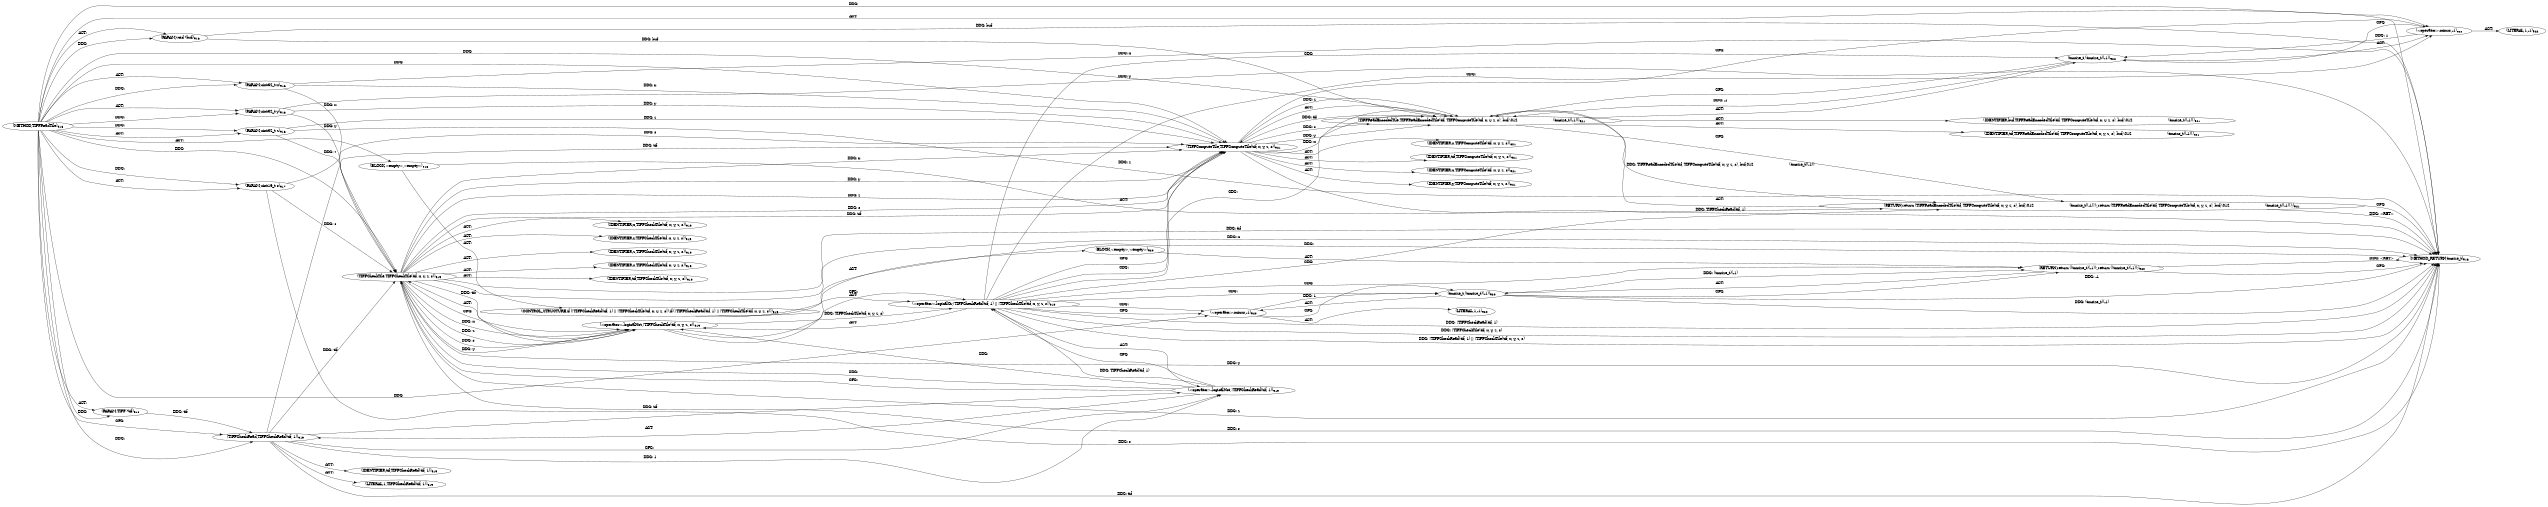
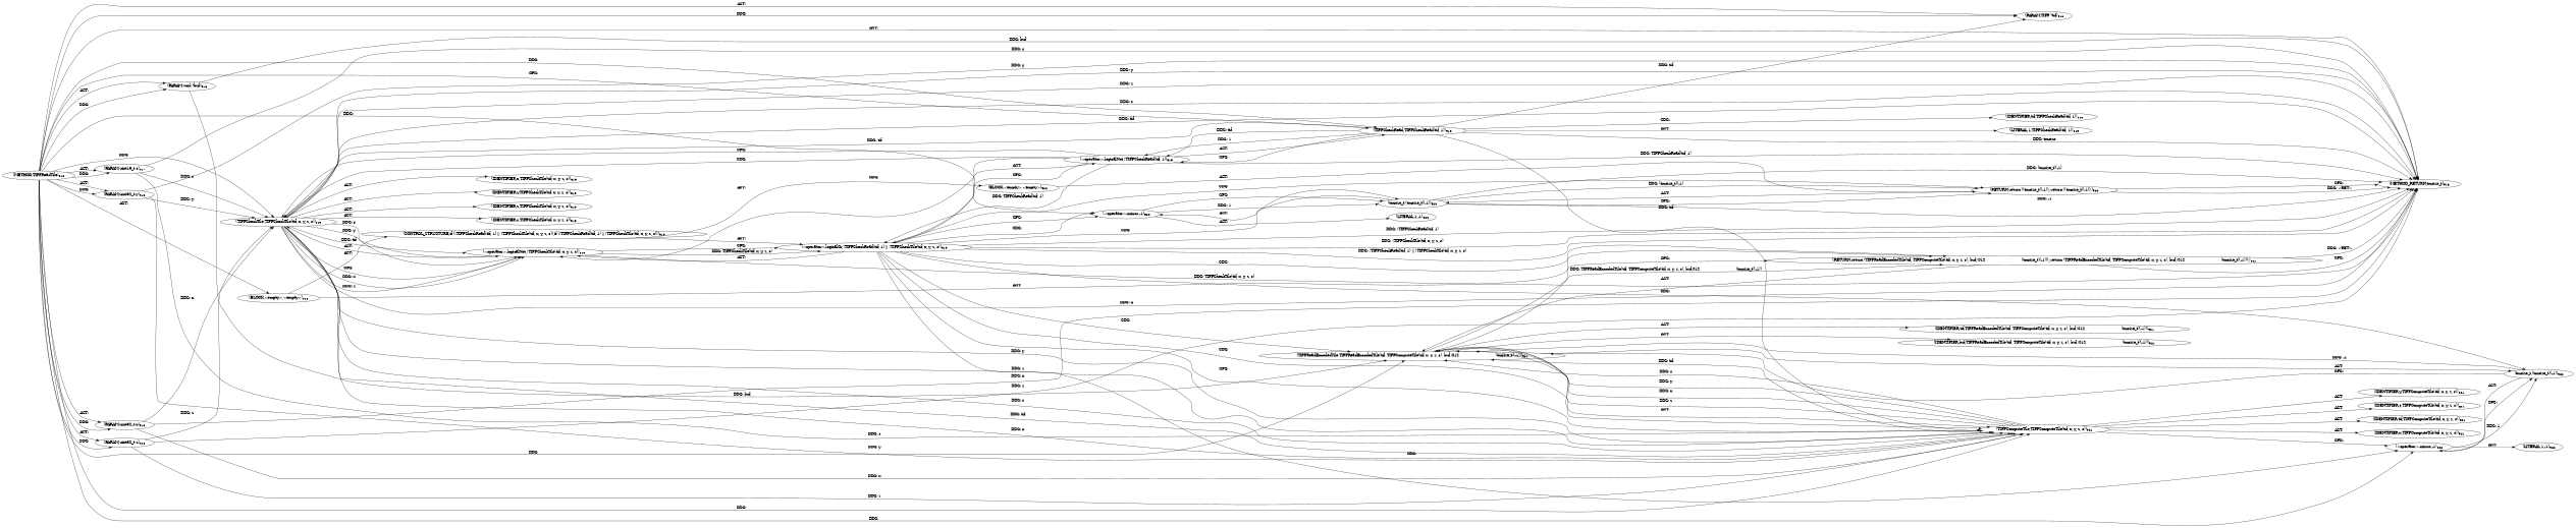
  digraph {
    rankdir=LR
    n1 [label=<(METHOD,TIFFReadTile)<SUB>916</SUB>>]
    n2 [label=<(PARAM,TIFF *tif)<SUB>916</SUB>>]
    n3 [label=<(PARAM,void *buf)<SUB>916</SUB>>]
    n4 [label=<(PARAM,uint32_t x)<SUB>916</SUB>>]
    n5 [label=<(PARAM,uint32_t y)<SUB>916</SUB>>]
    n6 [label=<(PARAM,uint32_t z)<SUB>916</SUB>>]
    n7 [label=<(PARAM,uint16_t s)<SUB>917</SUB>>]
    n8 [label=<(BLOCK,&lt;empty&gt;,&lt;empty&gt;)<SUB>918</SUB>>]
    n9 [label=<(TIFFCheckRead,TIFFCheckRead(tif, 1))<SUB>919</SUB>>]
    n10 [label=<(TIFFCheckTile,TIFFCheckTile(tif, x, y, z, s))<SUB>919</SUB>>]
    n11 [label=<(&lt;operator&gt;.minus,-1)<SUB>920</SUB>>]
    n12 [label=<(TIFFReadEncodedTile,TIFFReadEncodedTile(tif, TIFFComputeTile(tif, x, y, z, s), buf,\012                                (tmsize_t)(-1)))<SUB>921</SUB>>]
    n13 [label=<(TIFFComputeTile,TIFFComputeTile(tif, x, y, z, s))<SUB>921</SUB>>]
    n14 [label=<(&lt;operator&gt;.minus,-1)<SUB>922</SUB>>]
    n15 [label=<(METHOD_RETURN,tmsize_t)<SUB>916</SUB>>]
    n16 [label=<(CONTROL_STRUCTURE,if (!TIFFCheckRead(tif, 1) || !TIFFCheckTile(tif, x, y, z, s)),if (!TIFFCheckRead(tif, 1) || !TIFFCheckTile(tif, x, y, z, s)))<SUB>919</SUB>>]
    n17 [label=<(RETURN,return (TIFFReadEncodedTile(tif, TIFFComputeTile(tif, x, y, z, s), buf,\012                                (tmsize_t)(-1)));,return (TIFFReadEncodedTile(tif, TIFFComputeTile(tif, x, y, z, s), buf,\012                                (tmsize_t)(-1)));)<SUB>921</SUB>>]
    n18 [label=<(&lt;operator&gt;.logicalNot,!TIFFCheckRead(tif, 1))<SUB>919</SUB>>]
    n19 [label=<(IDENTIFIER,tif,TIFFCheckRead(tif, 1))<SUB>919</SUB>>]
    n20 [label=<(LITERAL,1,TIFFCheckRead(tif, 1))<SUB>919</SUB>>]
    n21 [label=<(&lt;operator&gt;.logicalNot,!TIFFCheckTile(tif, x, y, z, s))<SUB>919</SUB>>]
-   n22 [label=<(IDENTIFIER,tif,TIFFCheckTile(tif, x, y, z, s))<SUB>919</SUB>>]
    n23 [label=<(IDENTIFIER,x,TIFFCheckTile(tif, x, y, z, s))<SUB>919</SUB>>]
    n24 [label=<(IDENTIFIER,y,TIFFCheckTile(tif, x, y, z, s))<SUB>919</SUB>>]
    n25 [label=<(IDENTIFIER,z,TIFFCheckTile(tif, x, y, z, s))<SUB>919</SUB>>]
    n26 [label=<(IDENTIFIER,s,TIFFCheckTile(tif, x, y, z, s))<SUB>919</SUB>>]
    n27 [label=<(tmsize_t,(tmsize_t)(-1))<SUB>920</SUB>>]
    n28 [label=<(LITERAL,1,-1)<SUB>920</SUB>>]
    n29 [label=<(tmsize_t,(tmsize_t)(-1))<SUB>922</SUB>>]
    n30 [label=<(IDENTIFIER,tif,TIFFReadEncodedTile(tif, TIFFComputeTile(tif, x, y, z, s), buf,\012                                (tmsize_t)(-1)))<SUB>921</SUB>>]
    n31 [label=<(IDENTIFIER,buf,TIFFReadEncodedTile(tif, TIFFComputeTile(tif, x, y, z, s), buf,\012                                (tmsize_t)(-1)))<SUB>921</SUB>>]
    n32 [label=<(IDENTIFIER,tif,TIFFComputeTile(tif, x, y, z, s))<SUB>921</SUB>>]
    n33 [label=<(IDENTIFIER,x,TIFFComputeTile(tif, x, y, z, s))<SUB>921</SUB>>]
    n34 [label=<(IDENTIFIER,y,TIFFComputeTile(tif, x, y, z, s))<SUB>921</SUB>>]
    n35 [label=<(IDENTIFIER,s,TIFFComputeTile(tif, x, y, z, s))<SUB>621</SUB>>]
    n36 [label=<(LITERAL,1,-1)<SUB>922</SUB>>]
    n37 [label=<(&lt;operator&gt;.logicalOr,!TIFFCheckRead(tif, 1) || !TIFFCheckTile(tif, x, y, z, s))<SUB>919</SUB>>]
    n38 [label=<(BLOCK,&lt;empty&gt;,&lt;empty&gt;)<SUB>920</SUB>>]
    n39 [label=<(RETURN,return ((tmsize_t)(-1));,return ((tmsize_t)(-1));)<SUB>920</SUB>>]
    n1 -> n2 [label="AST: "]
    n1 -> n2 [label="DDG: "]
    n1 -> n3 [label="AST: "]
    n1 -> n3 [label="DDG: "]
    n1 -> n4 [label="AST: "]
    n1 -> n4 [label="DDG: "]
    n1 -> n5 [label="AST: "]
    n1 -> n5 [label="DDG: "]
    n1 -> n6 [label="AST: "]
    n1 -> n6 [label="DDG: "]
    n1 -> n7 [label="AST: "]
    n1 -> n7 [label="DDG: "]
    n1 -> n8 [label="AST: "]
    n1 -> n9 [label="CFG: "]
    n1 -> n9 [label="DDG: "]
    n1 -> n10 [label="DDG: "]
    n1 -> n11 [label="DDG: "]
    n1 -> n12 [label="DDG: "]
    n1 -> n13 [label="DDG: "]
    n1 -> n14 [label="DDG: "]
    n1 -> n15 [label="AST: "]
-   n2 -> n9 [label="DDG: tif"]
+   n9 -> n2 [label="DDG: tif"]
    n3 -> n12 [label="DDG: buf"]
    n3 -> n15 [label="DDG: buf"]
    n4 -> n10 [label="DDG: x"]
    n4 -> n13 [label="DDG: x"]
    n4 -> n15 [label="DDG: x"]
    n5 -> n10 [label="DDG: y"]
    n5 -> n13 [label="DDG: y"]
    n5 -> n15 [label="DDG: y"]
    n6 -> n10 [label="DDG: z"]
    n6 -> n13 [label="DDG: z"]
    n6 -> n15 [label="DDG: z"]
    n7 -> n10 [label="DDG: s"]
    n7 -> n13 [label="DDG: s"]
    n7 -> n15 [label="DDG: s"]
    n8 -> n16 [label="AST: "]
    n8 -> n17 [label="AST: "]
    n9 -> n10 [label="DDG: tif"]
    n9 -> n13 [label="DDG: tif"]
-   n9 -> n15 [label="DDG: tif"]
+   n9 -> n15 [label="DDG: tmsize"]
    n9 -> n18 [label="CFG: "]
    n9 -> n18 [label="DDG: tif"]
    n9 -> n18 [label="DDG: 1"]
-   n9 -> n19 [label="AST: "]
+   n9 -> n19 [label="CDG: "]
    n9 -> n20 [label="AST: "]
    n10 -> n13 [label="DDG: tif"]
    n10 -> n13 [label="DDG: x"]
    n10 -> n13 [label="DDG: y"]
    n10 -> n13 [label="DDG: z"]
    n10 -> n13 [label="DDG: s"]
    n10 -> n15 [label="DDG: tif"]
    n10 -> n15 [label="DDG: x"]
    n10 -> n15 [label="DDG: y"]
    n10 -> n15 [label="DDG: z"]
    n10 -> n15 [label="DDG: s"]
    n10 -> n21 [label="CFG: "]
    n10 -> n21 [label="DDG: x"]
    n10 -> n21 [label="DDG: z"]
    n10 -> n21 [label="DDG: s"]
    n10 -> n21 [label="DDG: y"]
    n10 -> n21 [label="DDG: tif"]
-   n10 -> n22 [label="AST: "]
    n10 -> n23 [label="AST: "]
    n10 -> n24 [label="AST: "]
    n10 -> n25 [label="AST: "]
    n10 -> n26 [label="AST: "]
    n11 -> n27 [label="CFG: "]
    n11 -> n27 [label="DDG: 1"]
    n11 -> n28 [label="AST: "]
    n12 -> n13 [label="AST: "]
    n12 -> n17 [label="CFG: "]
    n12 -> n17 [label="DDG: TIFFReadEncodedTile(tif, TIFFComputeTile(tif, x, y, z, s), buf,\012                                (tmsize_t)(-1))"]
    n12 -> n29 [label="AST: "]
    n12 -> n30 [label="AST: "]
    n12 -> n31 [label="AST: "]
    n13 -> n12 [label="DDG: tif"]
    n13 -> n12 [label="DDG: s"]
    n13 -> n12 [label="DDG: y"]
    n13 -> n12 [label="DDG: x"]
    n13 -> n12 [label="DDG: z"]
    n13 -> n14 [label="CFG: "]
    n13 -> n32 [label="AST: "]
    n13 -> n33 [label="AST: "]
    n13 -> n34 [label="AST: "]
    n13 -> n35 [label="AST: "]
    n14 -> n29 [label="CFG: "]
    n14 -> n29 [label="DDG: 1"]
    n14 -> n36 [label="AST: "]
    n16 -> n37 [label="AST: "]
    n16 -> n38 [label="AST: "]
    n17 -> n12 [label="AST: "]
    n17 -> n15 [label="CFG: "]
    n17 -> n15 [label="DDG: &lt;RET&gt;"]
    n18 -> n9 [label="AST: "]
    n18 -> n10 [label="CFG: "]
    n18 -> n10 [label="CDG: "]
-   n13 -> n15 [label="DDG: TIFFCheckRead(tif, 1)"]
+   n18 -> n15 [label="DDG: TIFFCheckRead(tif, 1)"]
    n18 -> n21 [label="CDG: "]
    n18 -> n37 [label="CFG: "]
    n18 -> n37 [label="DDG: TIFFCheckRead(tif, 1)"]
    n21 -> n10 [label="AST: "]
-   n21 -> n15 [label="DDG: "]
+   n21 -> n15 [label="DDG: TIFFCheckTile(tif, x, y, z, s)"]
    n21 -> n37 [label="CFG: "]
    n21 -> n37 [label="DDG: TIFFCheckTile(tif, x, y, z, s)"]
    n27 -> n11 [label="AST: "]
    n27 -> n15 [label="DDG: -1"]
    n27 -> n15 [label="DDG: (tmsize_t)(-1)"]
    n27 -> n39 [label="CFG: "]
    n27 -> n39 [label="DDG: (tmsize_t)(-1)"]
    n29 -> n12 [label="CFG: "]
    n29 -> n12 [label="DDG: -1"]
    n29 -> n14 [label="AST: "]
    n37 -> n11 [label="CFG: "]
    n37 -> n11 [label="CDG: "]
    n37 -> n12 [label="CDG: "]
    n37 -> n13 [label="CFG: "]
    n37 -> n13 [label="CDG: "]
    n37 -> n14 [label="CDG: "]
    n37 -> n15 [label="DDG: !TIFFCheckRead(tif, 1)"]
    n37 -> n15 [label="DDG: !TIFFCheckTile(tif, x, y, z, s)"]
    n37 -> n15 [label="DDG: !TIFFCheckRead(tif, 1) || !TIFFCheckTile(tif, x, y, z, s)"]
    n37 -> n17 [label="CDG: "]
    n37 -> n18 [label="AST: "]
    n37 -> n21 [label="AST: "]
    n37 -> n27 [label="CDG: "]
    n37 -> n29 [label="CDG: "]
    n37 -> n39 [label="CDG: "]
    n38 -> n39 [label="AST: "]
    n39 -> n15 [label="CFG: "]
    n39 -> n15 [label="DDG: &lt;RET&gt;"]
    n39 -> n27 [label="AST: "]
  }
